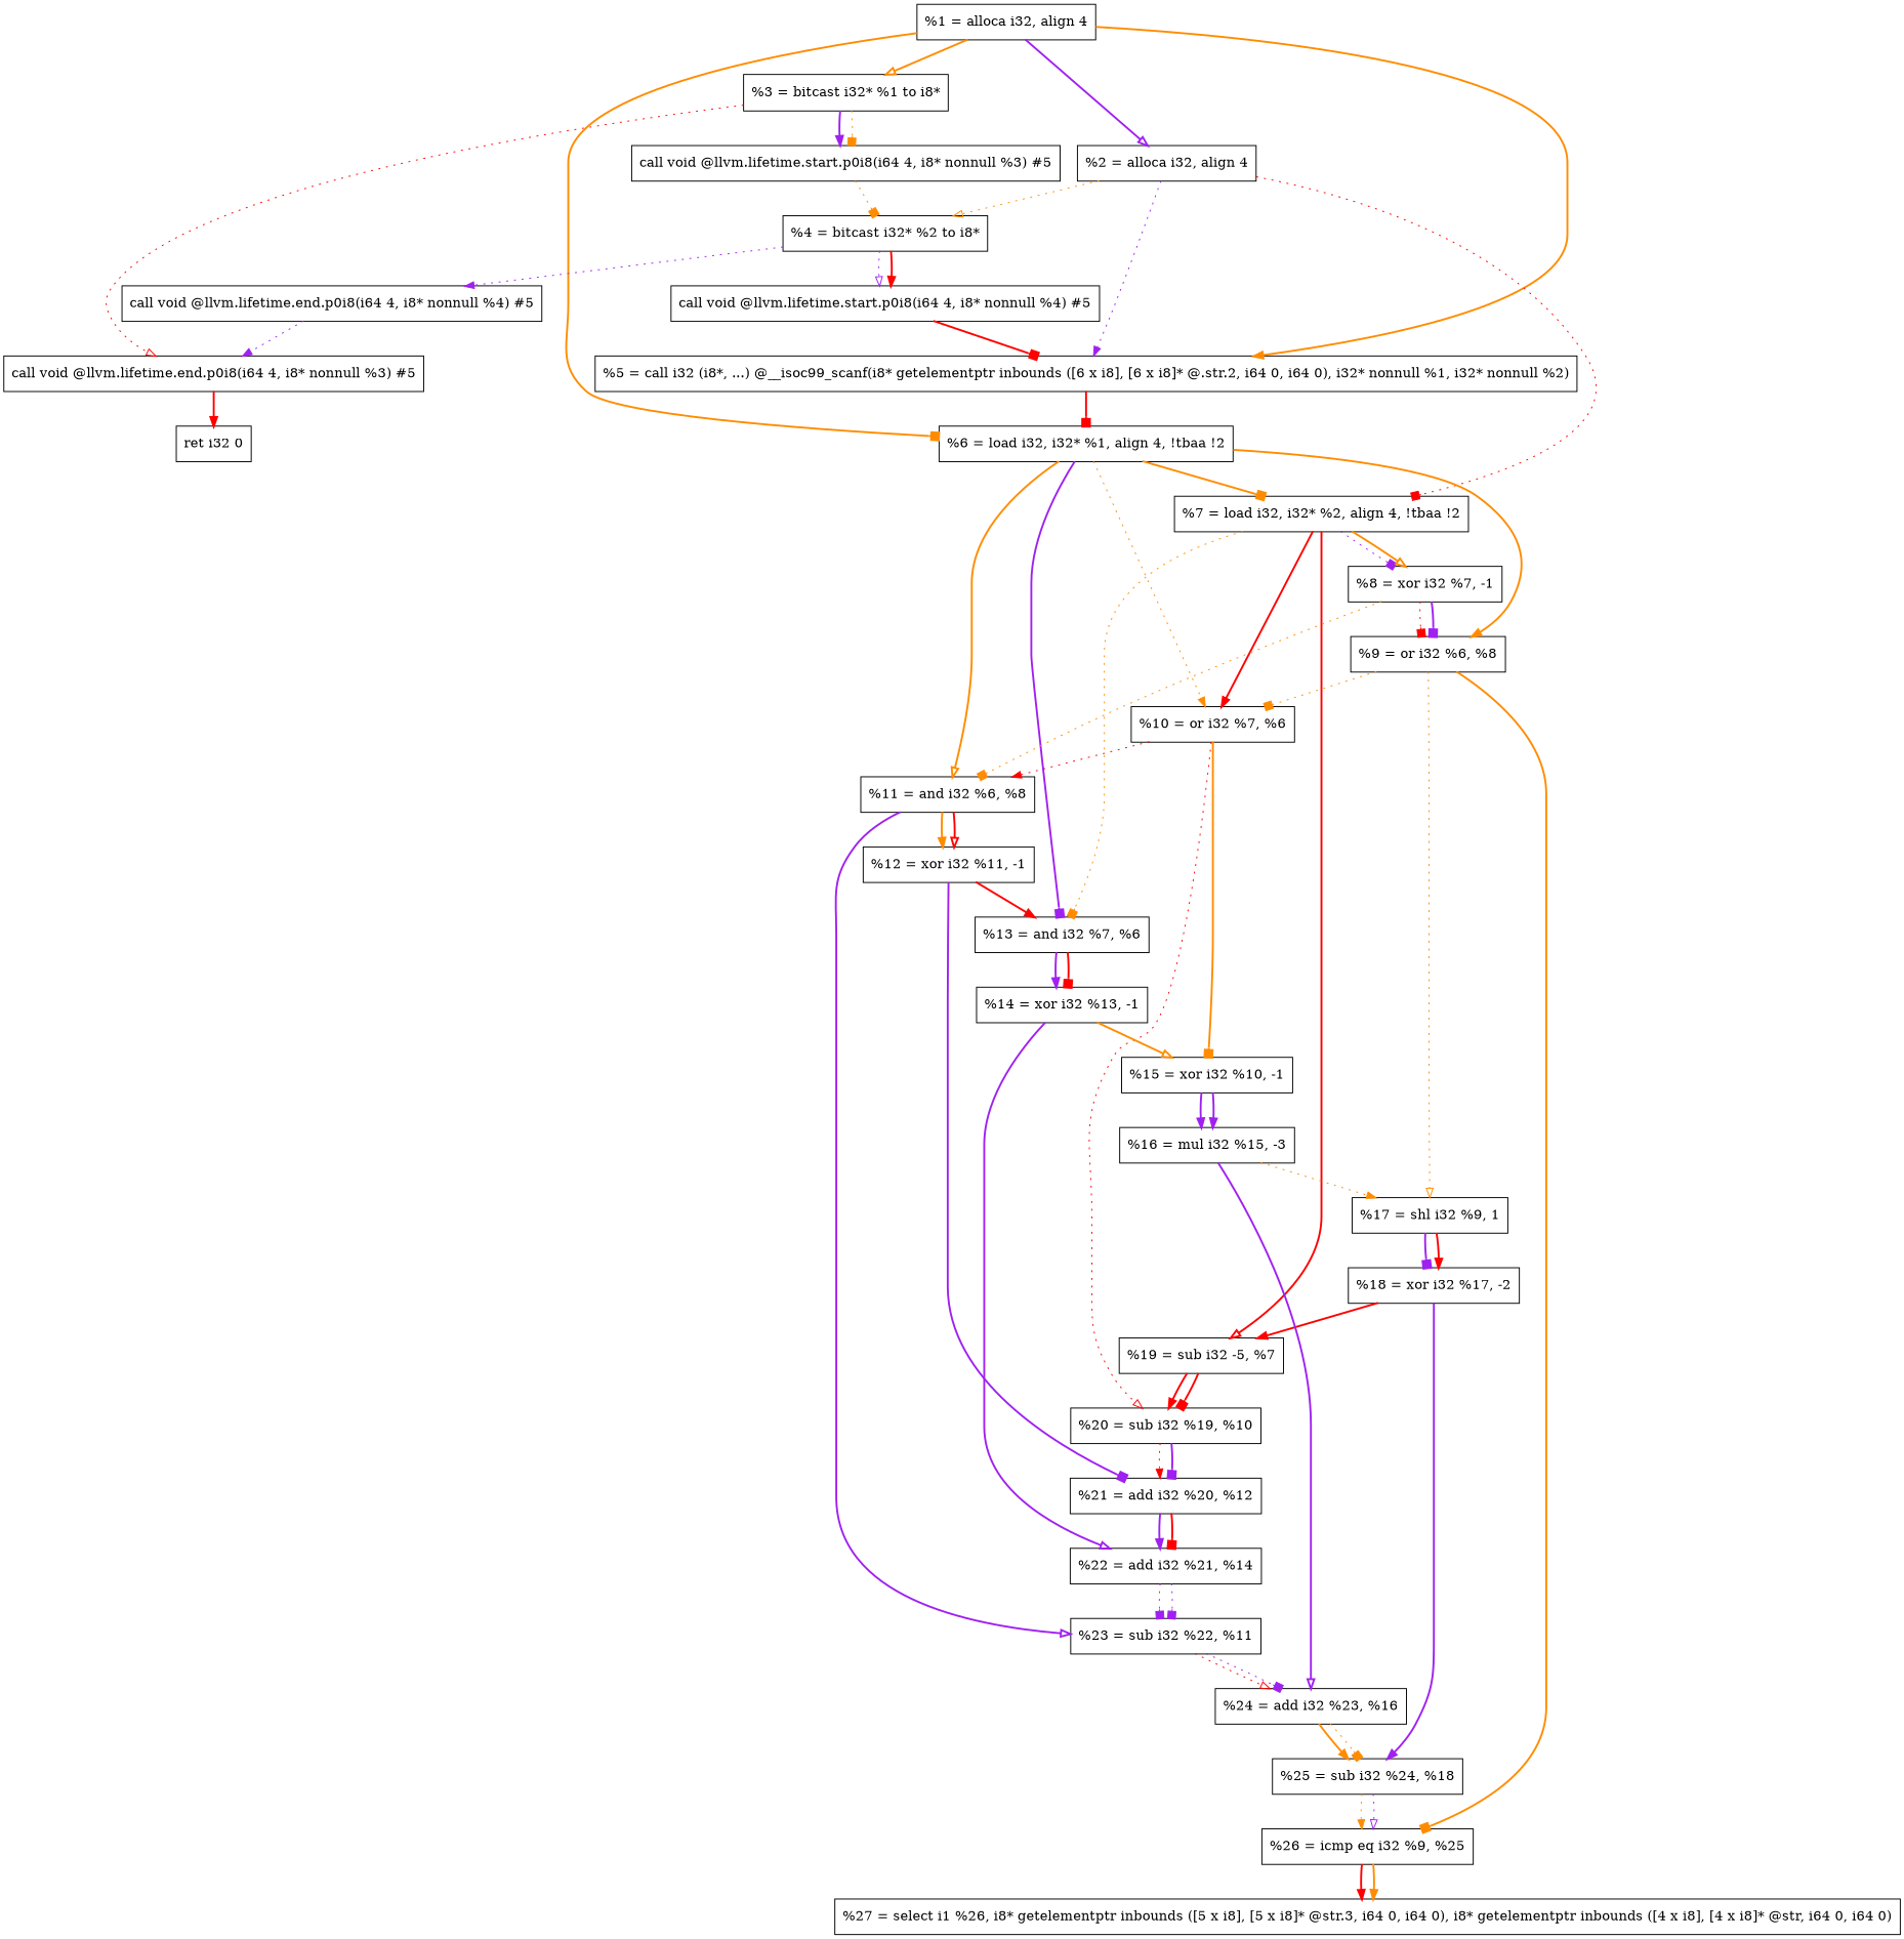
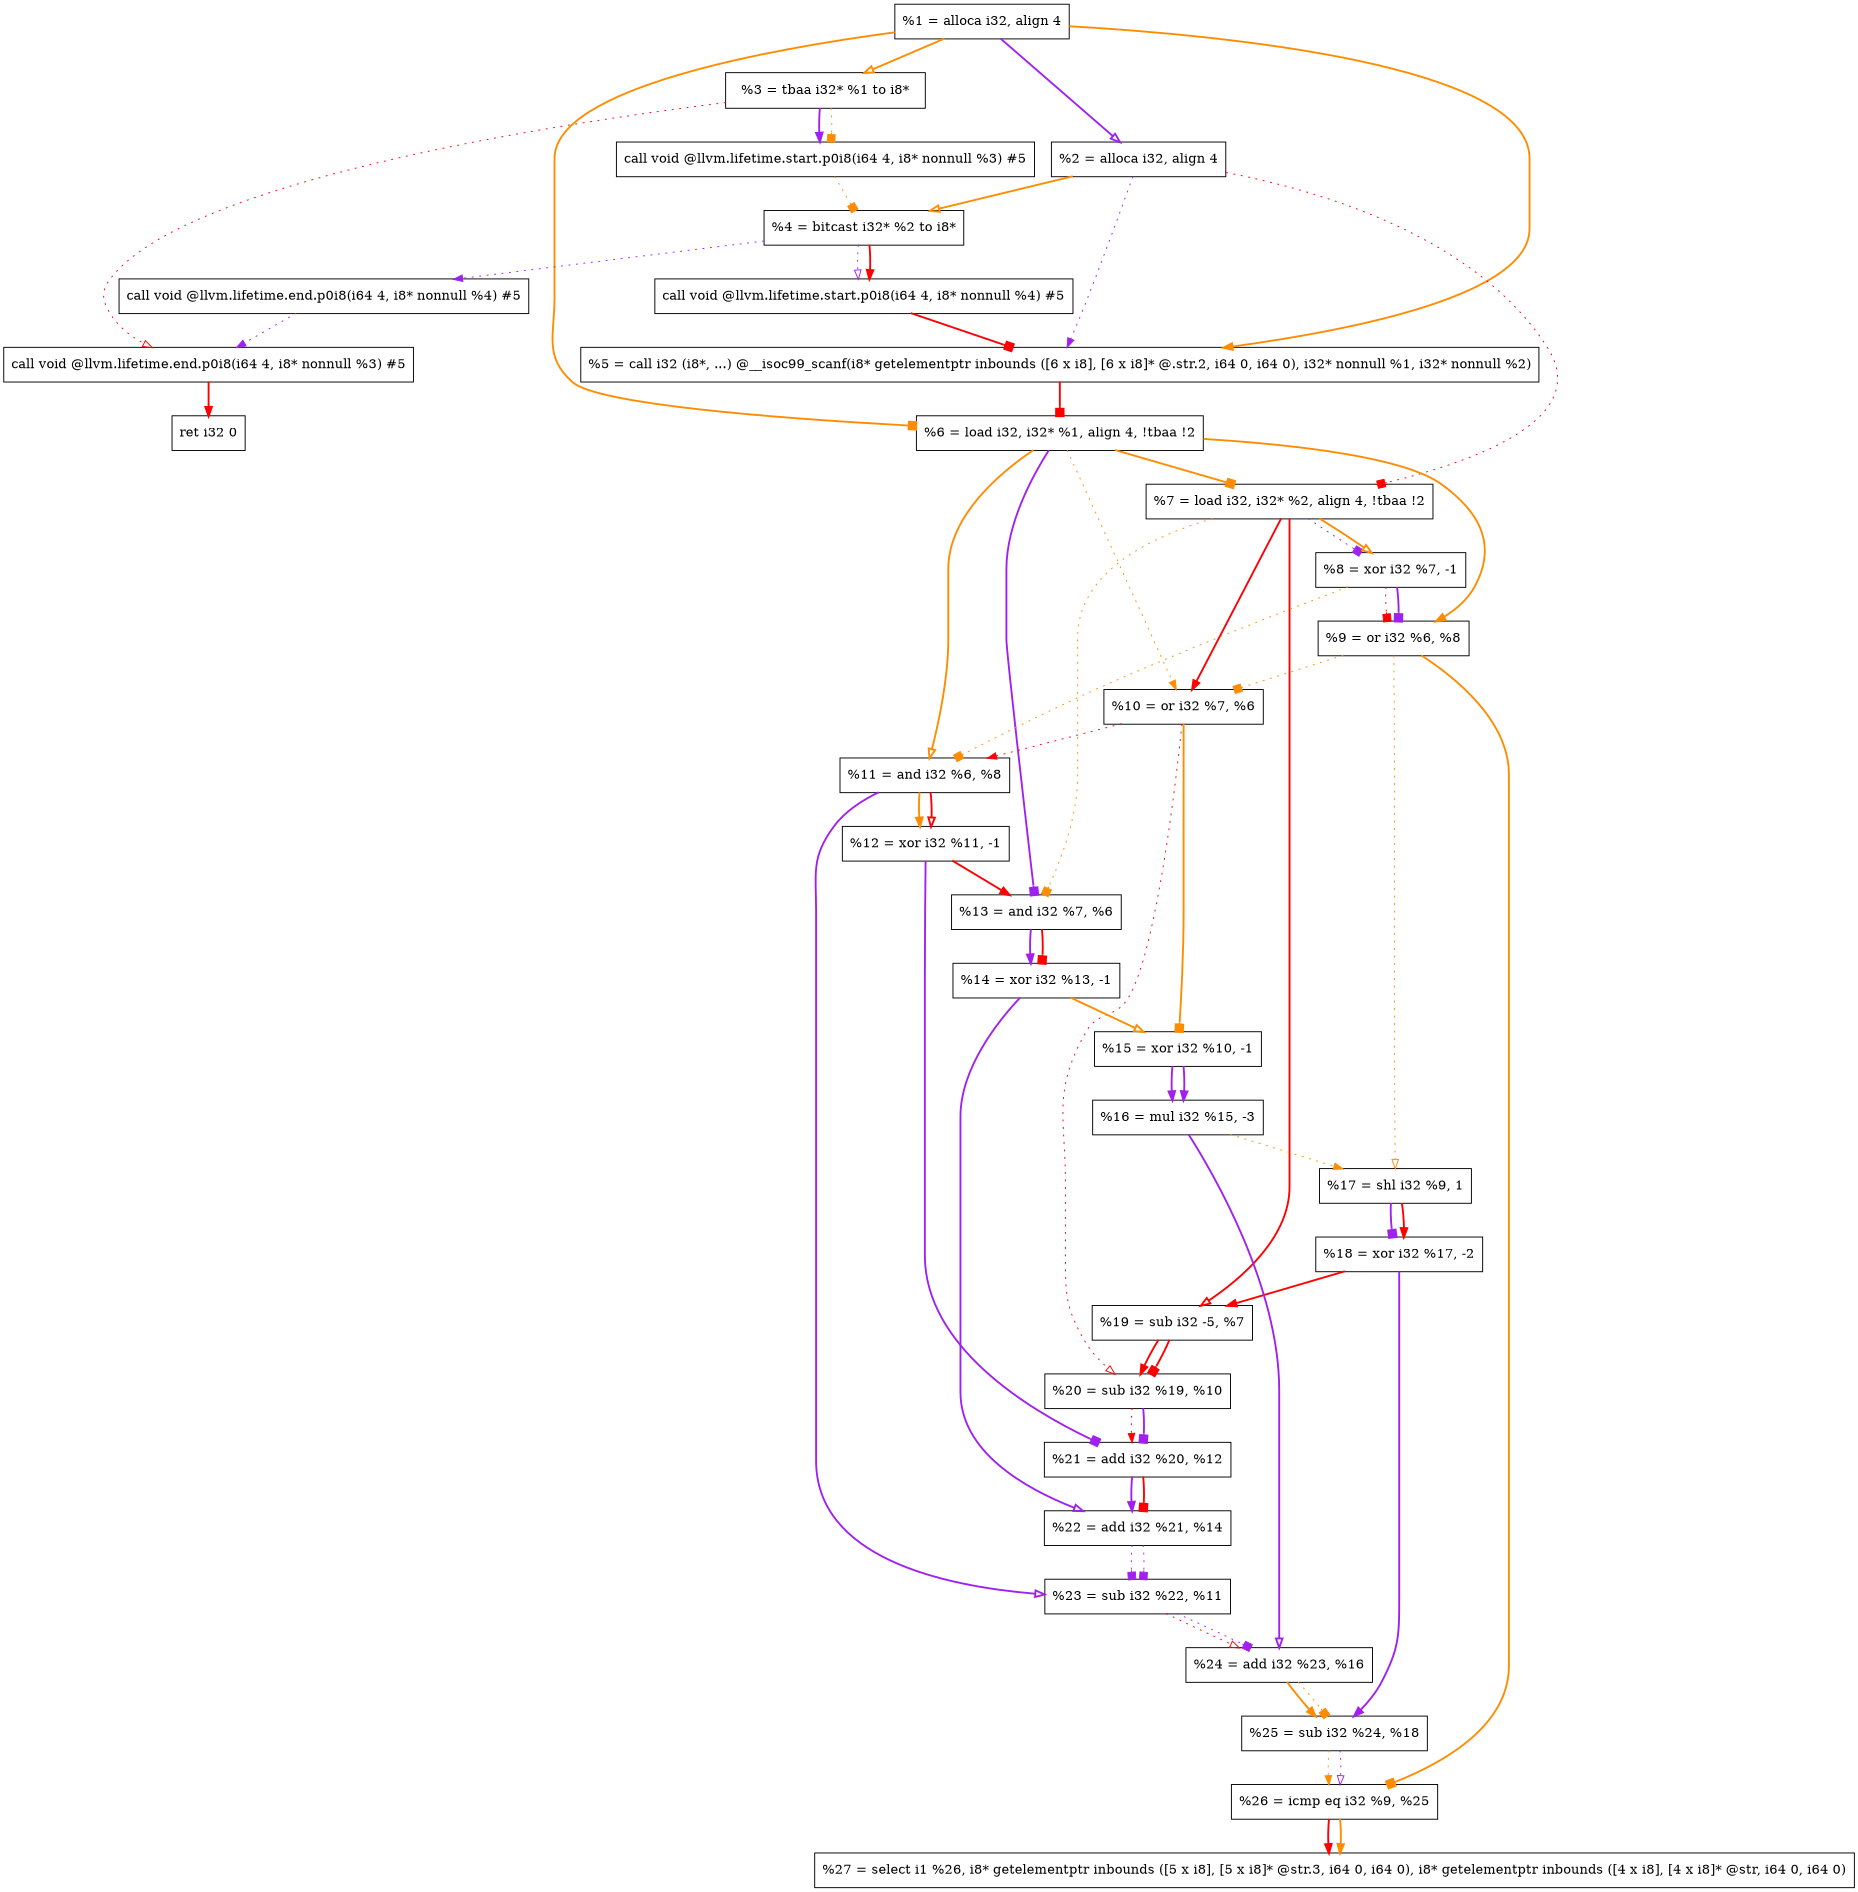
  digraph {
    node [shape=record]
    edge [arrowhead=normal color=purple style=bold]
    n1 [label="  %1 = alloca i32, align 4"]
    n2 [label="  %2 = alloca i32, align 4"]
-   n3 [label="  %3 = bitcast i32* %1 to i8*"]
+   n3 [label="%3 = tbaa i32* %1 to i8*"]
    n4 [label="  %5 = call i32 (i8*, ...) @__isoc99_scanf(i8* getelementptr inbounds ([6 x i8], [6 x i8]* @.str.2, i64 0, i64 0), i32* nonnull %1, i32* nonnull %2)"]
    n5 [label="  %6 = load i32, i32* %1, align 4, !tbaa !2"]
    n6 [label="  %4 = bitcast i32* %2 to i8*"]
    n7 [label="  %7 = load i32, i32* %2, align 4, !tbaa !2"]
    n8 [label="  call void @llvm.lifetime.start.p0i8(i64 4, i8* nonnull %3) #5"]
    n9 [label="  call void @llvm.lifetime.end.p0i8(i64 4, i8* nonnull %3) #5"]
    n10 [label="  %9 = or i32 %6, %8"]
    n11 [label="  %10 = or i32 %7, %6"]
    n12 [label="  %11 = and i32 %6, %8"]
    n13 [label="  %13 = and i32 %7, %6"]
    n14 [label="  call void @llvm.lifetime.start.p0i8(i64 4, i8* nonnull %4) #5"]
    n15 [label="  call void @llvm.lifetime.end.p0i8(i64 4, i8* nonnull %4) #5"]
    n16 [label="  %8 = xor i32 %7, -1"]
    n17 [label="%19 = sub i32 -5, %7"]
    n18 [label="  ret i32 0"]
    n19 [label="  %17 = shl i32 %9, 1"]
    n20 [label="  %26 = icmp eq i32 %9, %25"]
    n21 [label="  %15 = xor i32 %10, -1"]
    n22 [label="  %20 = sub i32 %19, %10"]
    n23 [label="  %12 = xor i32 %11, -1"]
    n24 [label="  %23 = sub i32 %22, %11"]
    n25 [label="  %14 = xor i32 %13, -1"]
    n26 [label="  %18 = xor i32 %17, -2"]
    n27 [label="  %27 = select i1 %26, i8* getelementptr inbounds ([5 x i8], [5 x i8]* @str.3, i64 0, i64 0), i8* getelementptr inbounds ([4 x i8], [4 x i8]* @str, i64 0, i64 0)"]
    n28 [label="  %16 = mul i32 %15, -3"]
    n29 [label="  %21 = add i32 %20, %12"]
    n30 [label="  %24 = add i32 %23, %16"]
    n31 [label="  %22 = add i32 %21, %14"]
    n32 [label="  %25 = sub i32 %24, %18"]
    n1 -> n2 [arrowhead=onormal]
    n1 -> n3 [arrowhead=onormal color=darkorange]
    n1 -> n4 [color=darkorange]
    n1 -> n5 [arrowhead=box color=darkorange]
    n2 -> n4 [style=dotted]
-   n2 -> n6 [arrowhead=onormal color=darkorange style=dotted]
+   n2 -> n6 [arrowhead=onormal color=darkorange]
    n2 -> n7 [arrowhead=box color=red style=dotted]
    n3 -> n8
    n3 -> n8 [arrowhead=box color=darkorange style=dotted]
    n3 -> n9 [arrowhead=onormal color=red style=dotted]
    n4 -> n5 [arrowhead=box color=red]
    n5 -> n7 [arrowhead=box color=darkorange]
    n5 -> n10 [color=darkorange]
    n5 -> n11 [color=darkorange style=dotted]
    n5 -> n12 [arrowhead=onormal color=darkorange]
    n5 -> n13 [arrowhead=box]
    n6 -> n14 [arrowhead=onormal style=dotted]
    n6 -> n14 [color=red]
    n6 -> n15 [style=dotted]
    n7 -> n11 [color=red]
    n7 -> n13 [arrowhead=box color=darkorange style=dotted]
    n7 -> n16 [arrowhead=box style=dotted]
    n7 -> n16 [arrowhead=onormal color=darkorange]
    n7 -> n17 [arrowhead=onormal color=red]
    n8 -> n6 [arrowhead=box color=darkorange style=dotted]
    n9 -> n18 [color=red]
    n10 -> n11 [arrowhead=box color=darkorange style=dotted]
    n10 -> n19 [arrowhead=onormal color=darkorange style=dotted]
    n10 -> n20 [arrowhead=box color=darkorange]
    n11 -> n12 [color=red style=dotted]
    n11 -> n21 [arrowhead=box color=darkorange]
    n11 -> n22 [arrowhead=onormal color=red style=dotted]
    n12 -> n23 [color=darkorange]
    n12 -> n23 [arrowhead=onormal color=red]
    n12 -> n24 [arrowhead=onormal]
    n13 -> n25
    n13 -> n25 [arrowhead=box color=red]
    n14 -> n4 [arrowhead=box color=red]
    n15 -> n9 [style=dotted]
    n16 -> n10 [arrowhead=box color=red style=dotted]
    n16 -> n10 [arrowhead=box]
    n16 -> n12 [arrowhead=box color=darkorange style=dotted]
    n17 -> n22 [color=red]
    n17 -> n22 [arrowhead=box color=red]
    n19 -> n26 [arrowhead=box]
    n19 -> n26 [color=red]
    n20 -> n27 [color=red]
    n20 -> n27 [color=darkorange]
    n21 -> n28
    n21 -> n28
    n22 -> n29 [color=red style=dotted]
    n22 -> n29 [arrowhead=box]
    n23 -> n13 [color=red]
    n23 -> n29 [arrowhead=box]
    n24 -> n30 [arrowhead=onormal color=red style=dotted]
    n24 -> n30 [arrowhead=box style=dotted]
    n25 -> n21 [arrowhead=onormal color=darkorange]
    n25 -> n31 [arrowhead=onormal]
    n26 -> n17 [color=red]
    n26 -> n32
    n28 -> n19 [color=darkorange style=dotted]
    n28 -> n30 [arrowhead=onormal]
    n29 -> n31
    n29 -> n31 [arrowhead=box color=red]
    n30 -> n32 [color=darkorange]
    n30 -> n32 [arrowhead=box color=darkorange style=dotted]
    n31 -> n24 [arrowhead=box style=dotted]
    n31 -> n24 [arrowhead=box style=dotted]
    n32 -> n20 [color=darkorange style=dotted]
    n32 -> n20 [arrowhead=onormal style=dotted]
  }
